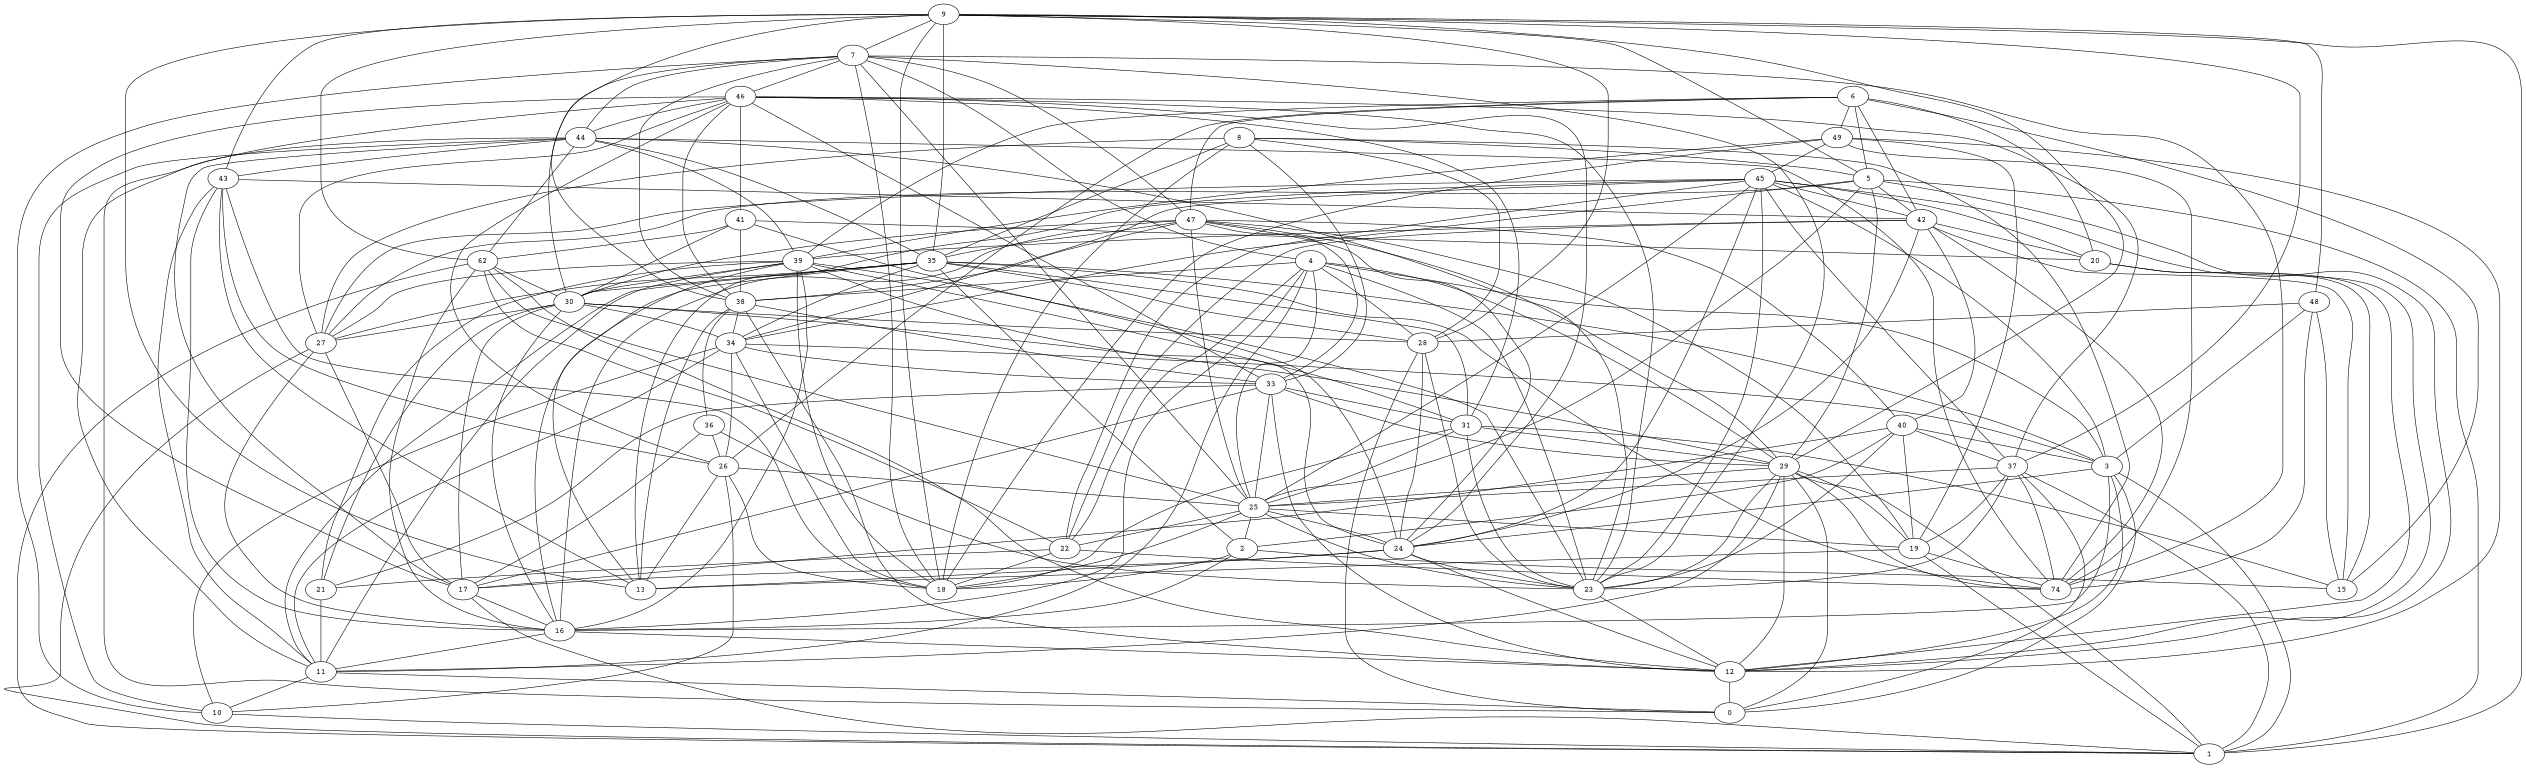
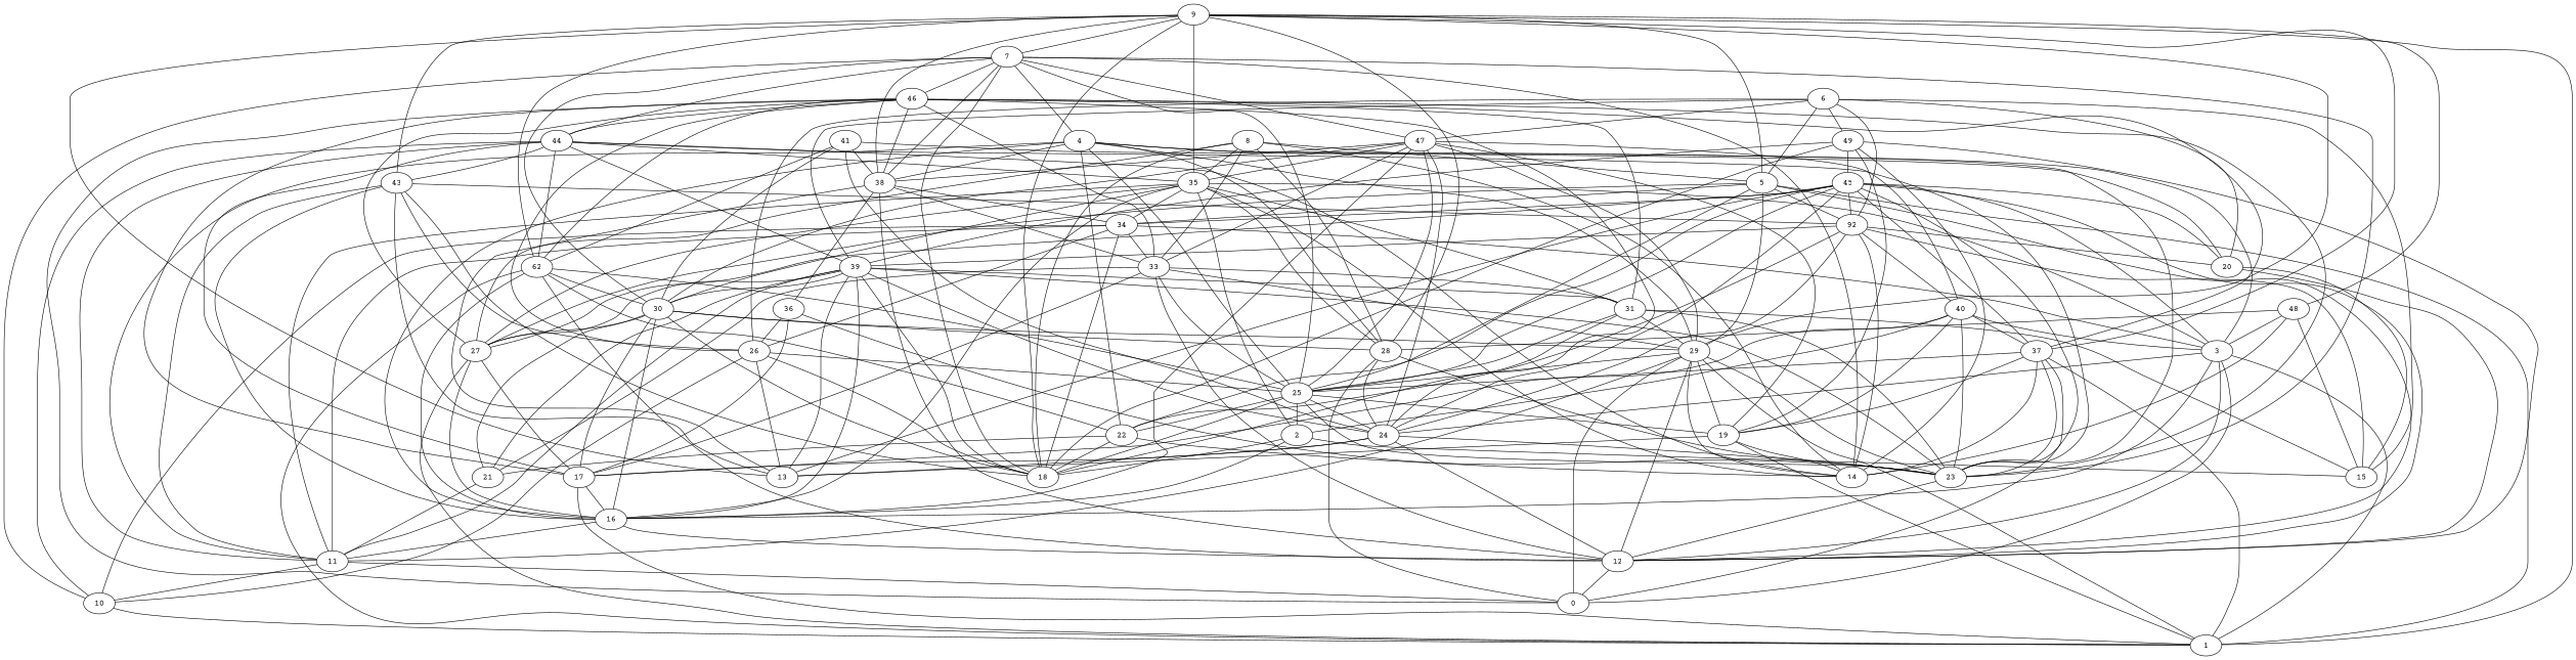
  digraph {
    fontname="Courier Prime"
    node [fontname="Courier Prime"]
    edge [color=black dir=none fontname="Courier Prime"]
    39
    11
    30
    31
    27
    16
    21
    23
    18
    13
    24
    10
    0
    28
    29
    17
    1
    35
    34
-   14 [label=74]
+   14
    2
    3
    33
    26
    15
    25
    12
    20
    41
    38
    n31 [label=62]
    36
    22
    19
    46
    37
    44
    43
    7
    4
    47
    9
    5
    48
    40
    8
-   42
+   42 [label=92]
    49
    45
    6
    subgraph sub_1 {
      39
      11
      30
      31
      27
      16
      21
      23
      18
      13
      24
      10
      0
      28
      29
      17
      1
      35
      34
      14
      2
      3
      33
      26
      15
      25
      12
      20
      41
      38
      n31
      36
      22
      19
      46
      37
      44
      43
      7
      4
      47
      9
      5
      48
      40
      8
      42
      49
      45
      6
    }
    39 -> 11
    39 -> 30
    39 -> 31
    39 -> 27
    39 -> 16
    39 -> 21
    39 -> 23
    39 -> 18
    39 -> 13
    39 -> 24
    11 -> 10
    11 -> 0
    30 -> 27
    30 -> 16
    30 -> 21
-   30 -> 34
+   30 -> 18
    30 -> 28
    30 -> 29
    30 -> 17
    31 -> 23
    31 -> 18
    31 -> 29
    31 -> 15
    31 -> 25
    27 -> 16
    27 -> 17
    27 -> 1
    16 -> 11
    16 -> 12
    21 -> 11
    23 -> 12
    24 -> 23
    24 -> 13
    24 -> 17
    24 -> 12
    10 -> 1
    28 -> 23
    28 -> 24
    28 -> 0
    29 -> 11
    29 -> 23
    29 -> 0
    29 -> 1
    29 -> 14
    29 -> 25
    29 -> 12
    29 -> 19
    17 -> 16
    17 -> 1
    35 -> 11
    35 -> 30
    35 -> 31
    35 -> 27
    35 -> 16
    35 -> 28
    35 -> 34
    35 -> 14
    35 -> 2
    35 -> 3
    34 -> 11
    34 -> 18
    34 -> 10
    34 -> 3
    34 -> 33
    34 -> 26
    2 -> 16
    2 -> 18
    2 -> 15
    3 -> 16
    3 -> 24
    3 -> 0
    3 -> 1
    3 -> 12
    33 -> 31
    33 -> 21
    33 -> 29
    33 -> 17
    33 -> 25
    33 -> 12
    26 -> 18
    26 -> 13
    26 -> 10
    26 -> 25
    25 -> 23
    25 -> 18
    25 -> 24
    25 -> 2
    25 -> 22
    25 -> 19
    12 -> 0
    20 -> 15
    20 -> 12
    41 -> 30
    41 -> 24
    41 -> 20
    41 -> 38
    41 -> n31
    38 -> 13
    38 -> 34
    38 -> 33
    38 -> 12
    38 -> 36
    n31 -> 30
    n31 -> 16
    n31 -> 1
    n31 -> 25
    n31 -> 12
    n31 -> 22
    36 -> 23
    36 -> 17
    36 -> 26
    22 -> 21
    22 -> 18
    22 -> 14
    19 -> 13
    19 -> 1
    19 -> 14
    46 -> 31
    46 -> 27
    46 -> 23
    46 -> 24
    46 -> 0
    46 -> 17
    46 -> 33
    46 -> 26
-   46 -> 41
+   46 -> n31
    46 -> 38
    46 -> 37
    46 -> 44
    37 -> 23
    37 -> 0
    37 -> 1
    37 -> 14
    37 -> 25
    37 -> 19
    44 -> 39
    44 -> 11
    44 -> 23
    44 -> 10
    44 -> 17
    44 -> 35
    44 -> 14
    44 -> n31
    44 -> 43
    43 -> 11
    43 -> 16
    43 -> 18
    43 -> 13
    43 -> 26
    43 -> 42
    7 -> 30
    7 -> 23
    7 -> 18
    7 -> 10
    7 -> 14
    7 -> 25
    7 -> 38
    7 -> 46
    7 -> 44
    7 -> 4
    7 -> 47
    4 -> 11
    4 -> 16
    4 -> 23
    4 -> 28
    4 -> 29
    4 -> 3
    4 -> 25
    4 -> 38
    4 -> 22
    47 -> 30
    47 -> 16
    47 -> 24
    47 -> 29
    47 -> 35
    47 -> 33
    47 -> 25
    47 -> 38
    47 -> 19
    47 -> 40
    9 -> 18
    9 -> 13
    9 -> 28
    9 -> 29
    9 -> 1
    9 -> 35
    9 -> 38
    9 -> n31
    9 -> 37
    9 -> 43
    9 -> 7
    9 -> 5
    9 -> 48
    5 -> 27
    5 -> 29
    5 -> 1
    5 -> 34
    5 -> 25
    5 -> 12
    5 -> 42
    48 -> 28
    48 -> 14
    48 -> 3
    48 -> 15
    40 -> 23
    40 -> 17
    40 -> 2
    40 -> 3
    40 -> 19
    40 -> 37
    8 -> 27
    8 -> 18
    8 -> 28
    8 -> 35
    8 -> 14
    8 -> 33
    8 -> 5
    42 -> 39
    42 -> 24
    42 -> 14
    42 -> 15
    42 -> 20
    42 -> 22
    42 -> 40
    49 -> 39
    49 -> 18
    49 -> 14
    49 -> 12
    49 -> 19
    49 -> 45
    45 -> 27
    45 -> 23
    45 -> 13
    45 -> 24
    45 -> 34
    45 -> 3
    45 -> 25
    45 -> 12
    45 -> 20
    45 -> 22
    45 -> 37
    45 -> 42
    6 -> 39
    6 -> 26
    6 -> 15
    6 -> 20
    6 -> 47
    6 -> 5
    6 -> 42
    6 -> 49
  }
